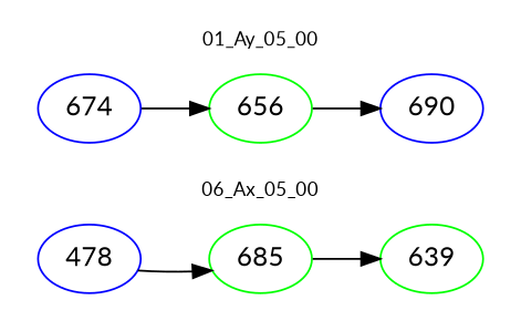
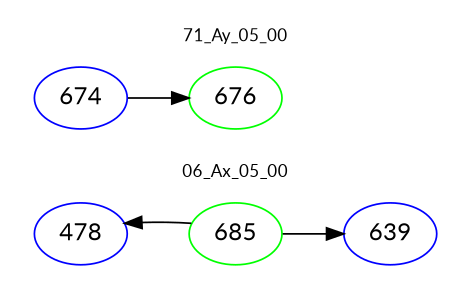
  digraph {
    fontname=Lato
    rankdir=LR
    node [color=blue fontname=Lato]
    edge [color=black fontname=Lato]
    n1 [label=478]
    n2 [color=green label=685]
-   n3 [color=green label=639]
+   n3 [label=639]
    n4 [label=674]
-   n5 [color=green label=656]
-   n6 [label=690]
+   n5 [color=green label=676]
    subgraph cluster_1 {
      color=white
      fontsize=10
      label="06_Ax_05_00"
      n1
      n2
      n3
    }
    subgraph cluster_2 {
      color=white
      fontsize=10
-     label="01_Ay_05_00"
+     label="71_Ay_05_00"
      n4
      n5
-     n6
    }
-   n1 -> n2
+   n2 -> n1
    n2 -> n3
    n4 -> n5
-   n5 -> n6
  }
